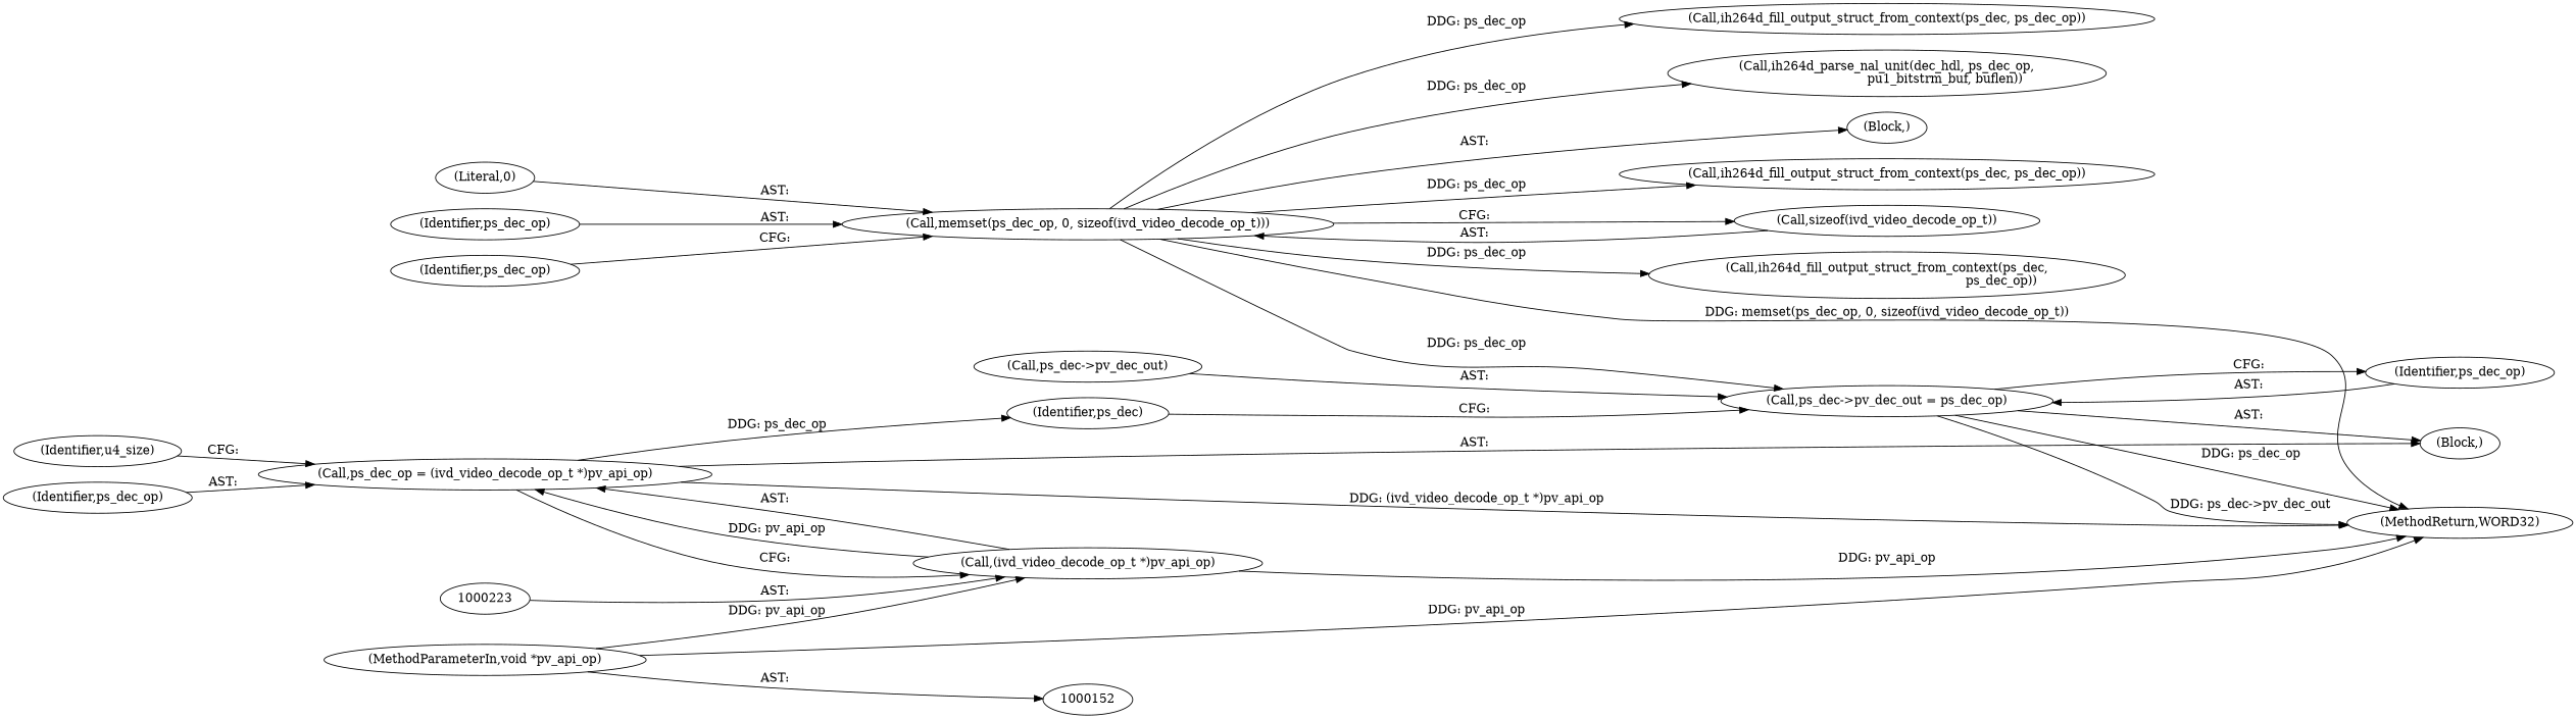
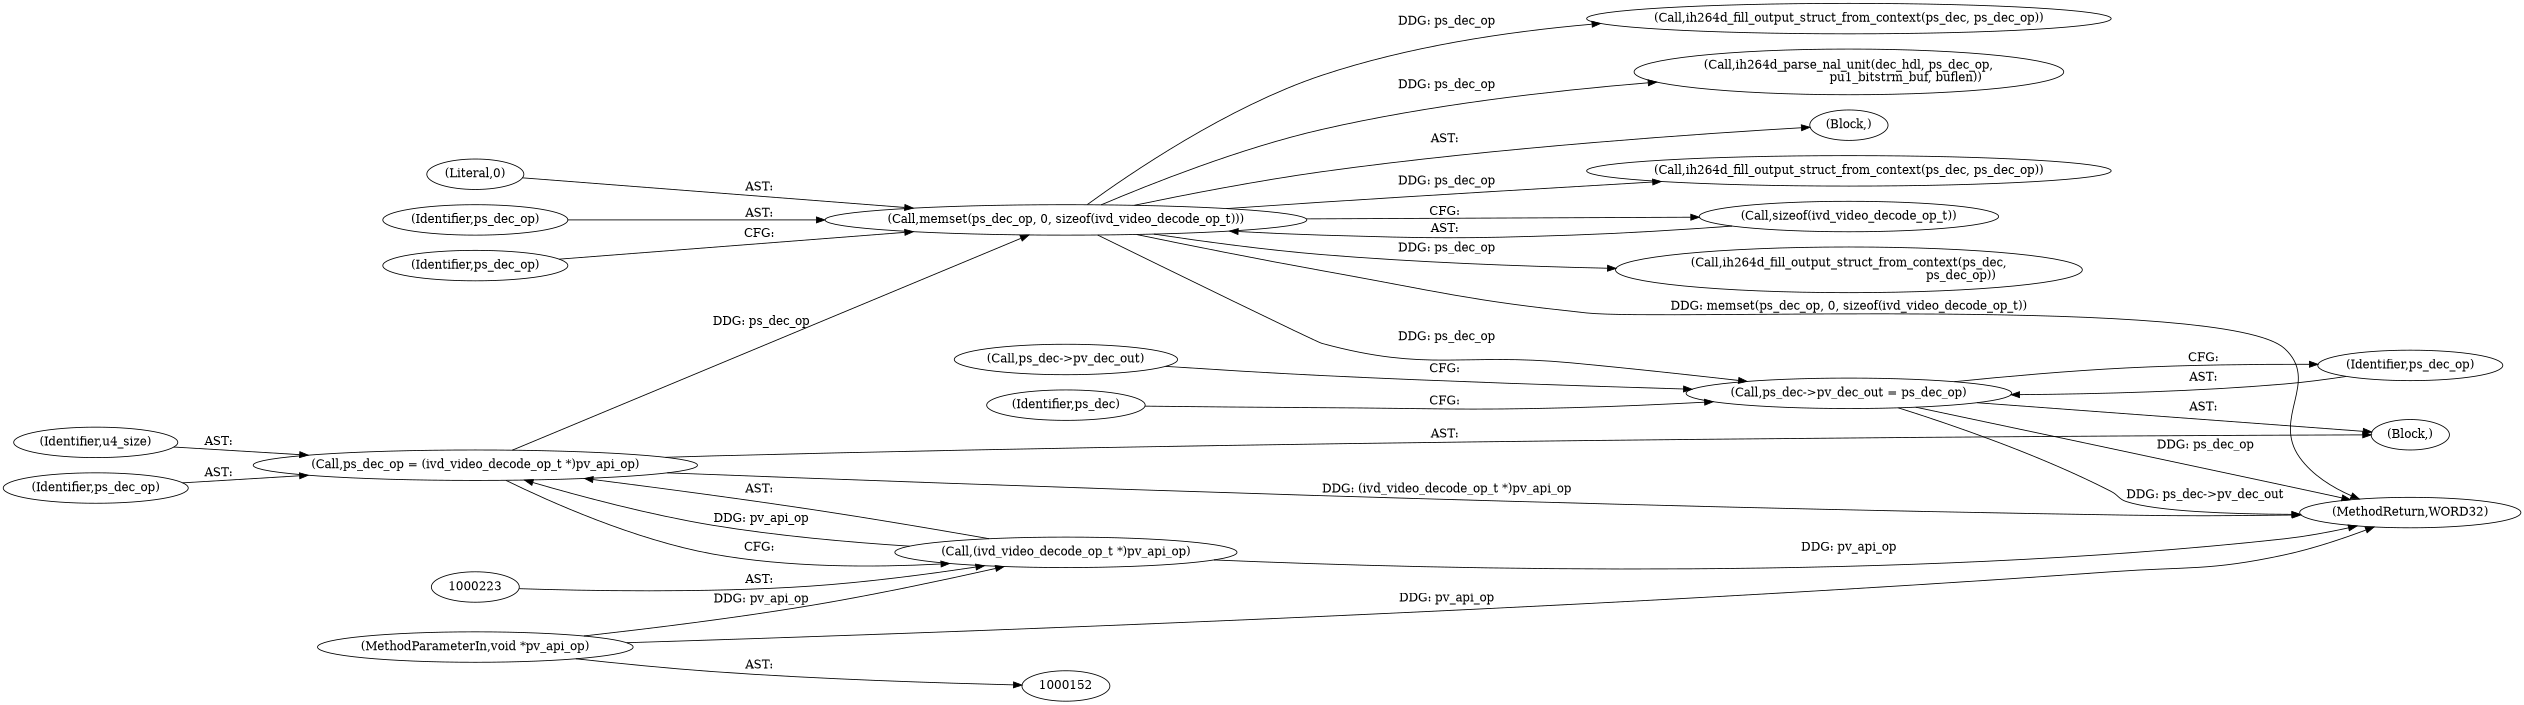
  digraph {
    fontname="DejaVu Serif"
    rankdir=LR
    node [fontname="DejaVu Serif"]
    edge [fontname="DejaVu Serif"]
    n1 [label="(Call,ps_dec->pv_dec_out = ps_dec_op)"]
    n2 [label="(MethodReturn,WORD32)"]
    n3 [label="(Block,)"]
    n4 [label="(Identifier,ps_dec_op)"]
    n5 [label="(Call,memset(ps_dec_op, 0, sizeof(ivd_video_decode_op_t)))"]
    n6 [label="(Call,ih264d_fill_output_struct_from_context(ps_dec, ps_dec_op))"]
    n7 [label="(Call,ih264d_parse_nal_unit(dec_hdl, ps_dec_op,\n                              pu1_bitstrm_buf, buflen))"]
    n8 [label="(Block,)"]
    n9 [label="(Call,ih264d_fill_output_struct_from_context(ps_dec, ps_dec_op))"]
    n10 [label="(Call,sizeof(ivd_video_decode_op_t))"]
    n11 [label="(Call,ih264d_fill_output_struct_from_context(ps_dec,\n                                                           ps_dec_op))"]
    n12 [label="(Call,ps_dec_op = (ivd_video_decode_op_t *)pv_api_op)"]
    n13 [label="(Call,(ivd_video_decode_op_t *)pv_api_op)"]
    n14 [label="(MethodParameterIn,void *pv_api_op)"]
    1000152
    n16 [label="(Identifier,u4_size)"]
    n17 [label="(Identifier,ps_dec_op)"]
    n18 [label="(Identifier,ps_dec)"]
    n19 [label="(Literal,0)"]
    n20 [label="(Call,ps_dec->pv_dec_out)"]
    n21 [label="(Identifier,ps_dec_op)"]
    n22 [label="(Identifier,ps_dec_op)"]
    1000223
    n1 -> n2 [label="DDG: ps_dec_op"]
    n1 -> n2 [label="DDG: ps_dec->pv_dec_out"]
    n1 -> n3 [label="AST: "]
    n1 -> n4 [label="CFG: "]
    n4 -> n1 [label="AST: "]
    n5 -> n1 [label="DDG: ps_dec_op"]
    n5 -> n2 [label="DDG: memset(ps_dec_op, 0, sizeof(ivd_video_decode_op_t))"]
    n5 -> n6 [label="DDG: ps_dec_op"]
    n5 -> n7 [label="DDG: ps_dec_op"]
    n5 -> n8 [label="AST: "]
    n5 -> n9 [label="DDG: ps_dec_op"]
    n5 -> n10 [label="CFG: "]
    n5 -> n11 [label="DDG: ps_dec_op"]
    n10 -> n5 [label="AST: "]
    n12 -> n2 [label="DDG: (ivd_video_decode_op_t *)pv_api_op"]
    n12 -> n3 [label="AST: "]
-   n12 -> n18 [label="DDG: ps_dec_op"]
+   n12 -> n5 [label="DDG: ps_dec_op"]
    n12 -> n13 [label="CFG: "]
    n13 -> n2 [label="DDG: pv_api_op"]
    n13 -> n12 [label="AST: "]
    n13 -> n12 [label="DDG: pv_api_op"]
    n14 -> n2 [label="DDG: pv_api_op"]
    n14 -> n13 [label="DDG: pv_api_op"]
    n14 -> 1000152 [label="AST: "]
-   n16 -> n12 [label="CFG: "]
+   n16 -> n12 [label="AST: "]
    n17 -> n12 [label="AST: "]
    n18 -> n1 [label="CFG: "]
    n19 -> n5 [label="AST: "]
-   n20 -> n1 [label="AST: "]
+   n20 -> n1 [label="CFG: "]
    n21 -> n5 [label="AST: "]
    n22 -> n5 [label="CFG: "]
    1000223 -> n13 [label="AST: "]
  }
